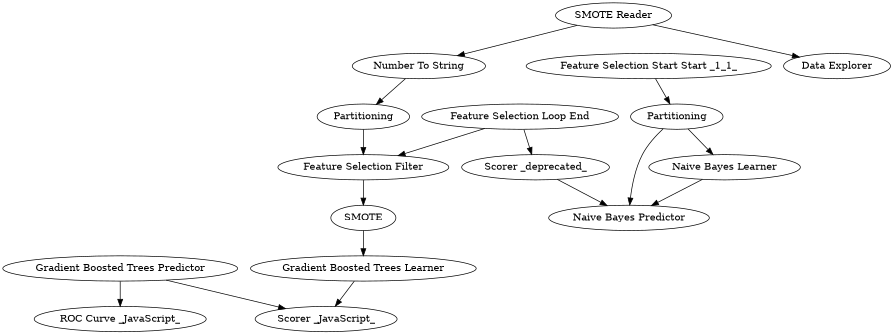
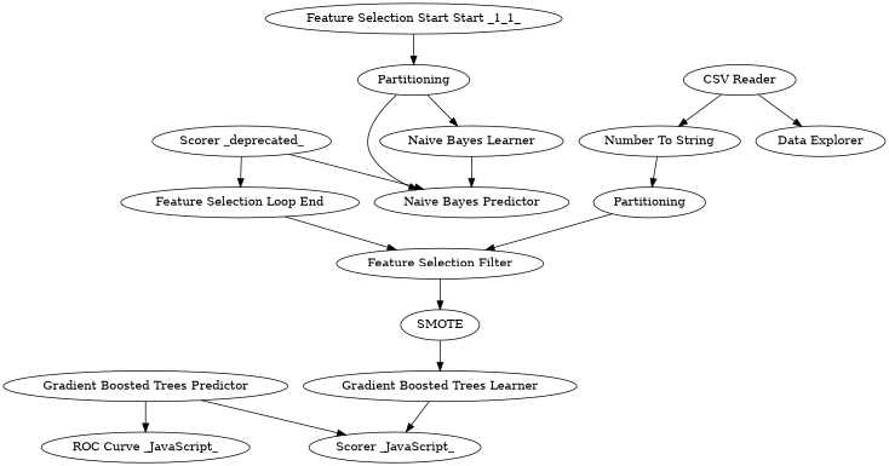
  digraph {
    rankdir=TB
    n1 [label=Partitioning]
    n2 [label="Feature Selection Filter"]
    n3 [label=SMOTE]
    n4 [label="Gradient Boosted Trees Learner"]
    n5 [label="Gradient Boosted Trees Predictor"]
    n6 [label="ROC Curve _JavaScript_"]
    n7 [label="Scorer _JavaScript_"]
    n8 [label="Feature Selection Loop End"]
    n9 [label="Scorer _deprecated_"]
    n10 [label="Naive Bayes Predictor"]
    n11 [label="Feature Selection Start Start _1_1_"]
    n12 [label=Partitioning]
    n13 [label="Naive Bayes Learner"]
-   n14 [label="SMOTE Reader"]
+   n14 [label="CSV Reader"]
    n15 [label="Number To String"]
    n16 [label="Data Explorer"]
    n1 -> n2
    n2 -> n3
    n3 -> n4
    n4 -> n7
    n5 -> n6
    n5 -> n7
    n8 -> n2
-   n8 -> n9
+   n9 -> n8
    n9 -> n10
    n11 -> n12
    n12 -> n10
    n12 -> n13
    n13 -> n10
    n14 -> n15
    n14 -> n16
    n15 -> n1
  }
